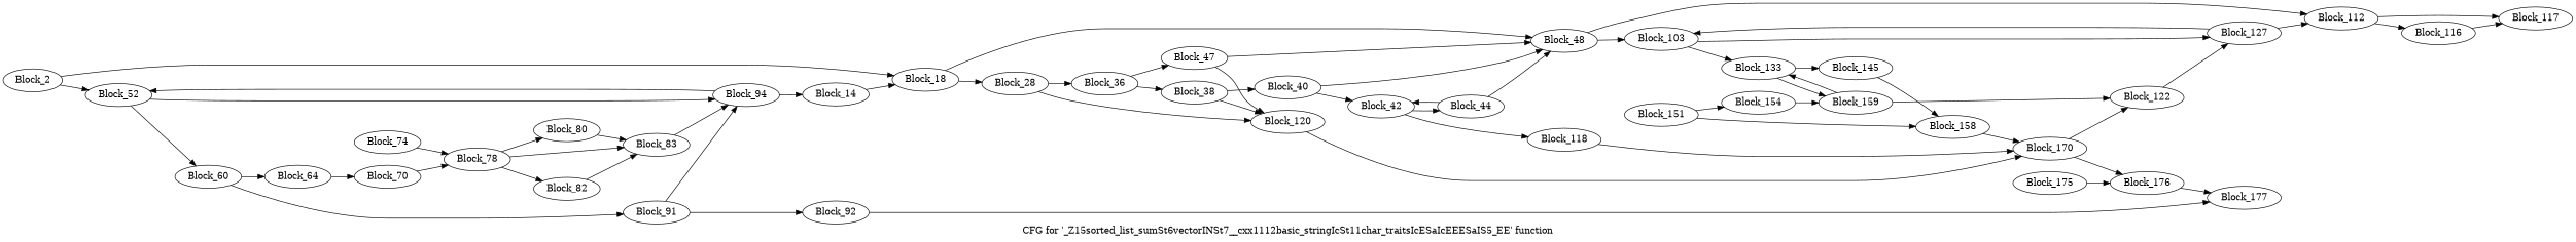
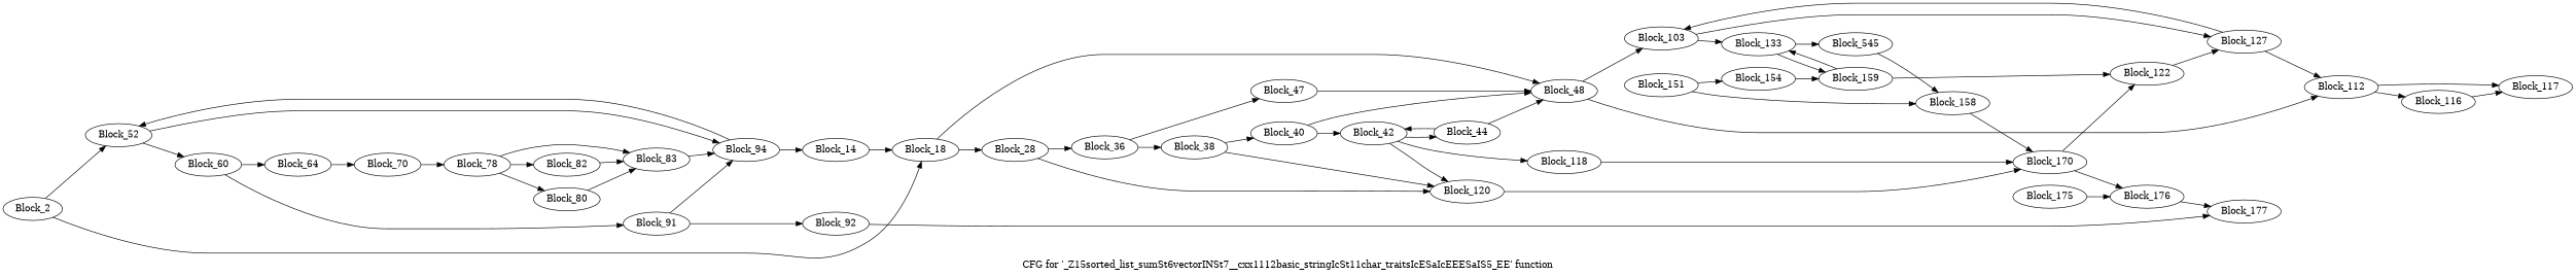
  digraph {
    label="CFG for '_Z15sorted_list_sumSt6vectorINSt7__cxx1112basic_stringIcSt11char_traitsIcESaIcEEESaIS5_EE' function"
    rankdir=LR
    n1 [label=Block_2]
    n2 [label=Block_18]
    n3 [label=Block_52]
    n4 [label=Block_48]
    n5 [label=Block_28]
    n6 [label=Block_60]
    n7 [label=Block_94]
    n8 [label=Block_112]
    n9 [label=Block_103]
    n10 [label=Block_36]
    n11 [label=Block_120]
    n12 [label=Block_91]
    n13 [label=Block_64]
    n14 [label=Block_14]
    n15 [label=Block_117]
    n16 [label=Block_116]
    n17 [label=Block_133]
    n18 [label=Block_127]
    n19 [label=Block_38]
    n20 [label=Block_47]
    n21 [label=Block_170]
    n22 [label=Block_40]
    n23 [label=Block_176]
    n24 [label=Block_122]
    n25 [label=Block_42]
    n26 [label=Block_44]
    n27 [label=Block_118]
-   n28 [label=Block_145]
+   n28 [label=Block_545]
    n29 [label=Block_159]
    n30 [label=Block_92]
    n31 [label=Block_70]
    n32 [label=Block_177]
    n33 [label=Block_78]
-   n34 [label=Block_74]
    n35 [label=Block_82]
    n36 [label=Block_80]
    n37 [label=Block_83]
    n38 [label=Block_158]
    n39 [label=Block_175]
    n40 [label=Block_151]
    n41 [label=Block_154]
    n1 -> n2 [tailport=s0]
    n1 -> n3 [tailport=s1]
    n2 -> n4 [tailport=s0]
    n2 -> n5 [tailport=s1]
    n3 -> n6 [tailport=s0]
    n3 -> n7 [tailport=s1]
    n4 -> n8 [tailport=s0]
    n4 -> n9 [tailport=s1]
    n5 -> n10
    n5 -> n11
    n6 -> n12 [tailport=s0]
    n6 -> n13 [tailport=s1]
    n7 -> n3 [tailport=s0]
    n7 -> n14 [tailport=s1]
    n8 -> n15 [tailport=s0]
    n8 -> n16 [tailport=s1]
    n9 -> n17 [tailport=s0]
    n9 -> n18 [tailport=s1]
    n10 -> n19 [tailport=s0]
    n10 -> n20 [tailport=s1]
    n11 -> n21
    n12 -> n7
    n12 -> n30
    n13 -> n31 [tailport=s1]
    n14 -> n2
    n16 -> n15
    n17 -> n28 [tailport=s0]
    n17 -> n29 [tailport=s1]
    n18 -> n8 [tailport=s1]
    n18 -> n9 [tailport=s0]
    n19 -> n11
    n19 -> n22
    n20 -> n4
-   n20 -> n11
+   n25 -> n11
    n21 -> n23 [tailport=s0]
    n21 -> n24 [tailport=s1]
    n22 -> n4 [tailport=s0]
    n22 -> n25 [tailport=s1]
    n23 -> n32
    n24 -> n18
    n25 -> n26
    n25 -> n27
    n26 -> n4 [tailport=s0]
    n26 -> n25 [tailport=s1]
    n27 -> n21
    n28 -> n38
    n29 -> n17 [tailport=s0]
    n29 -> n24 [tailport=s1]
    n30 -> n32
    n31 -> n33
    n33 -> n35 [tailport=s0]
    n33 -> n36 [tailport=s1]
    n33 -> n37 [tailport=s2]
-   n34 -> n33
    n35 -> n37
    n36 -> n37
    n37 -> n7
    n38 -> n21
    n39 -> n23
    n40 -> n38
    n40 -> n41
    n41 -> n29
  }
